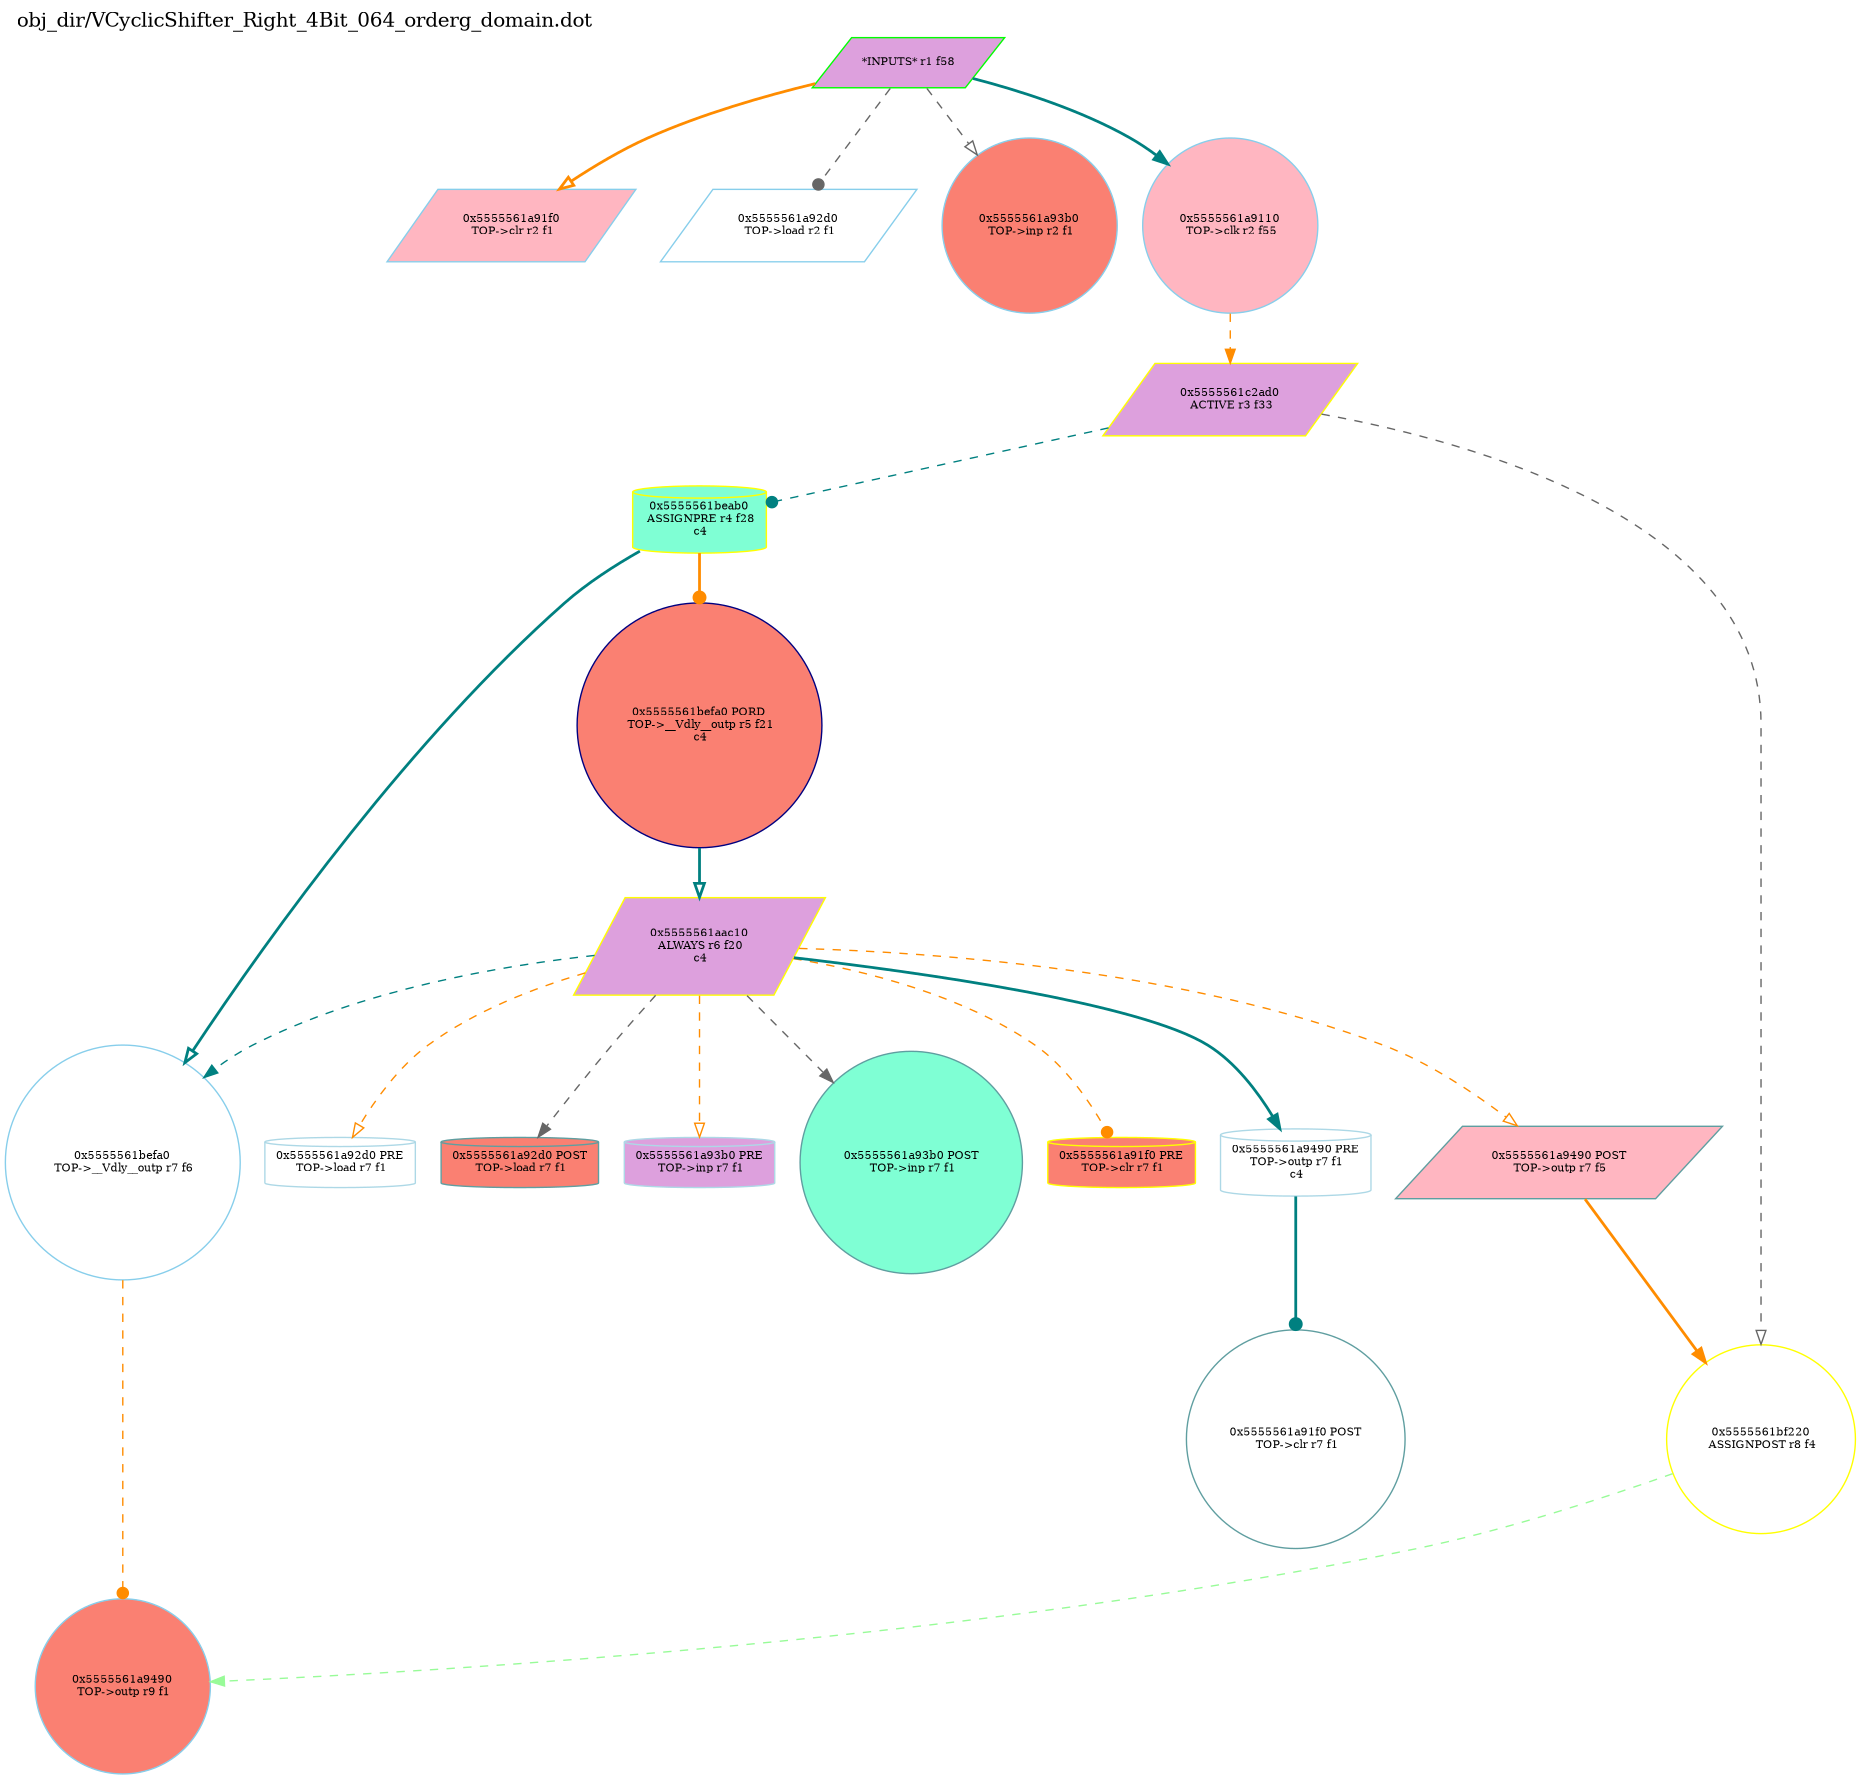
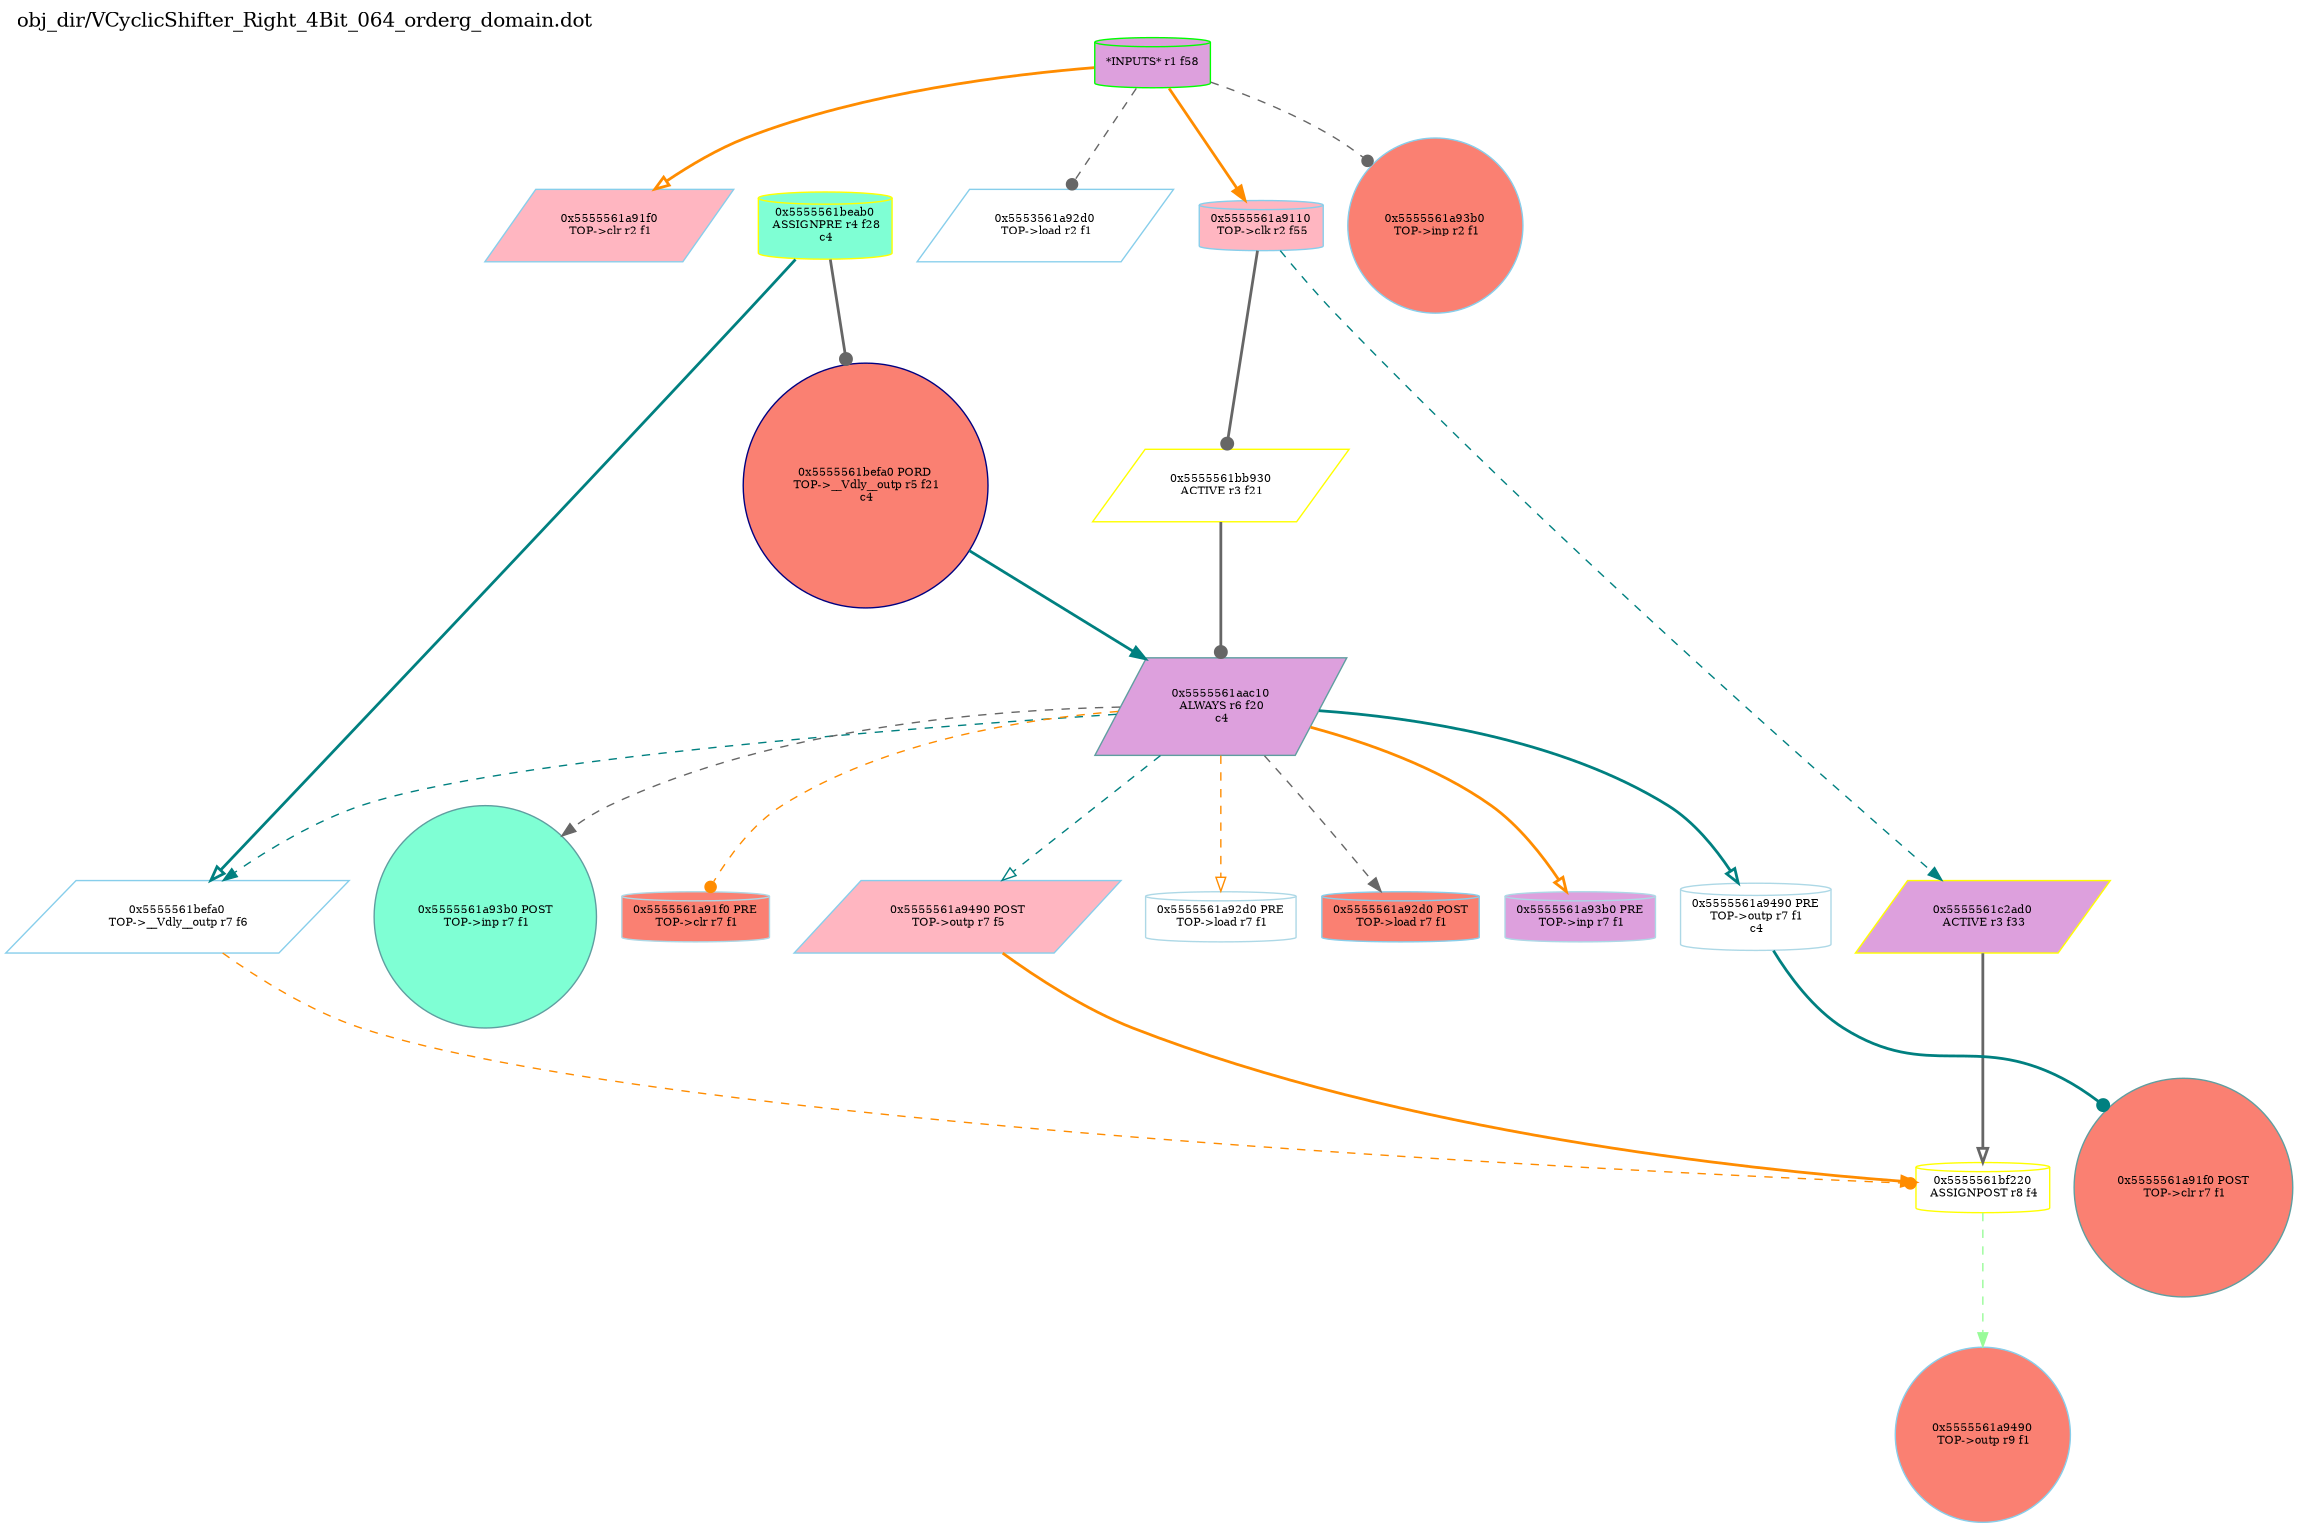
  digraph {
    label="obj_dir/VCyclicShifter_Right_4Bit_064_orderg_domain.dot"
    labeljust=l
    labelloc=t
    rankdir=TB
    node [color=skyblue fillcolor=white fontsize=8 shape=cylinder style=filled]
    edge [arrowhead=onormal color=darkorange fontsize=8 style=dashed weight=32]
-   n1 [color=green fillcolor=plum label="*INPUTS* r1 f58" shape=parallelogram]
+   n1 [color=green fillcolor=plum label="*INPUTS* r1 f58"]
    n2 [fillcolor=lightpink label="0x5555561a91f0\n TOP->clr r2 f1" shape=parallelogram]
-   n3 [label="0x5555561a92d0\n TOP->load r2 f1" shape=parallelogram]
+   n3 [label="0x5553561a92d0\n TOP->load r2 f1" shape=parallelogram]
    n4 [fillcolor=salmon label="0x5555561a93b0\n TOP->inp r2 f1" shape=circle]
-   n5 [fillcolor=lightpink label="0x5555561a9110\n TOP->clk r2 f55" shape=circle]
+   n5 [fillcolor=lightpink label="0x5555561a9110\n TOP->clk r2 f55"]
+   n6 [color=yellow label="0x5555561bb930\n ACTIVE r3 f21" shape=parallelogram]
    n7 [color=yellow fillcolor=plum label="0x5555561c2ad0\n ACTIVE r3 f33" shape=parallelogram]
-   n8 [color=yellow fillcolor=plum label="0x5555561aac10\n ALWAYS r6 f20\n c4" shape=parallelogram]
+   n8 [color=CadetBlue fillcolor=plum label="0x5555561aac10\n ALWAYS r6 f20\n c4" shape=parallelogram]
    n9 [color=yellow fillcolor=aquamarine label="0x5555561beab0\n ASSIGNPRE r4 f28\n c4"]
-   n10 [color=yellow label="0x5555561bf220\n ASSIGNPOST r8 f4" shape=circle]
-   n11 [label="0x5555561befa0\n TOP->__Vdly__outp r7 f6" shape=circle]
+   n10 [color=yellow label="0x5555561bf220\n ASSIGNPOST r8 f4"]
+   n11 [label="0x5555561befa0\n TOP->__Vdly__outp r7 f6" shape=parallelogram]
    n12 [color=lightblue label="0x5555561a92d0 PRE\n TOP->load r7 f1"]
-   n13 [color=CadetBlue fillcolor=salmon label="0x5555561a92d0 POST\n TOP->load r7 f1"]
+   n13 [fillcolor=salmon label="0x5555561a92d0 POST\n TOP->load r7 f1"]
    n14 [color=lightblue fillcolor=plum label="0x5555561a93b0 PRE\n TOP->inp r7 f1"]
    n15 [color=CadetBlue fillcolor=aquamarine label="0x5555561a93b0 POST\n TOP->inp r7 f1" shape=circle]
-   n16 [color=yellow fillcolor=salmon label="0x5555561a91f0 PRE\n TOP->clr r7 f1"]
+   n16 [color=lightblue fillcolor=salmon label="0x5555561a91f0 PRE\n TOP->clr r7 f1"]
    n17 [color=lightblue label="0x5555561a9490 PRE\n TOP->outp r7 f1\n c4"]
-   n18 [color=CadetBlue fillcolor=lightpink label="0x5555561a9490 POST\n TOP->outp r7 f5" shape=parallelogram]
+   n18 [fillcolor=lightpink label="0x5555561a9490 POST\n TOP->outp r7 f5" shape=parallelogram]
    n19 [color=NavyBlue fillcolor=salmon label="0x5555561befa0 PORD\n TOP->__Vdly__outp r5 f21\n c4" shape=circle]
    n20 [fillcolor=salmon label="0x5555561a9490\n TOP->outp r9 f1" shape=circle]
-   n21 [color=CadetBlue label="0x5555561a91f0 POST\n TOP->clr r7 f1" shape=circle]
+   n21 [color=CadetBlue fillcolor=salmon label="0x5555561a91f0 POST\n TOP->clr r7 f1" shape=circle]
    n1 -> n2 [style=bold weight=1]
    n1 -> n3 [arrowhead=dot color=gray40 weight=1]
-   n1 -> n4 [color=gray40 weight=1]
-   n1 -> n5 [arrowhead=normal color=teal style=bold weight=1]
-   n5 -> n7 [arrowhead=normal weight=8]
-   n7 -> n9 [arrowhead=dot color=teal]
-   n7 -> n10 [color=gray40]
+   n1 -> n4 [arrowhead=dot color=gray40 weight=1]
+   n1 -> n5 [arrowhead=normal style=bold weight=1]
+   n5 -> n6 [arrowhead=dot color=gray40 style=bold weight=8]
+   n5 -> n7 [arrowhead=normal color=teal weight=8]
+   n6 -> n8 [arrowhead=dot color=gray40 style=bold]
+   n7 -> n10 [color=gray40 style=bold]
    n8 -> n11 [arrowhead=normal color=teal]
    n8 -> n12
    n8 -> n13 [arrowhead=normal color=gray40 weight=2]
-   n8 -> n14
+   n8 -> n14 [style=bold]
    n8 -> n15 [arrowhead=normal color=gray40 weight=2]
    n8 -> n16 [arrowhead=dot]
-   n8 -> n17 [arrowhead=normal color=teal style=bold]
-   n8 -> n18 [weight=2]
+   n8 -> n17 [color=teal style=bold]
+   n8 -> n18 [color=teal weight=2]
    n9 -> n11 [color=teal style=bold]
-   n9 -> n19 [arrowhead=dot style=bold]
+   n9 -> n19 [arrowhead=dot color=gray40 style=bold]
    n10 -> n20 [color=PaleGreen weight=1 arrowhead=""]
-   n11 -> n20 [arrowhead=dot weight=8]
+   n11 -> n10 [arrowhead=dot weight=8]
    n17 -> n21 [arrowhead=dot color=teal style=bold weight=2]
    n18 -> n10 [arrowhead=normal style=bold weight=2]
-   n19 -> n8 [color=teal style=bold]
+   n19 -> n8 [arrowhead=normal color=teal style=bold]
  }
